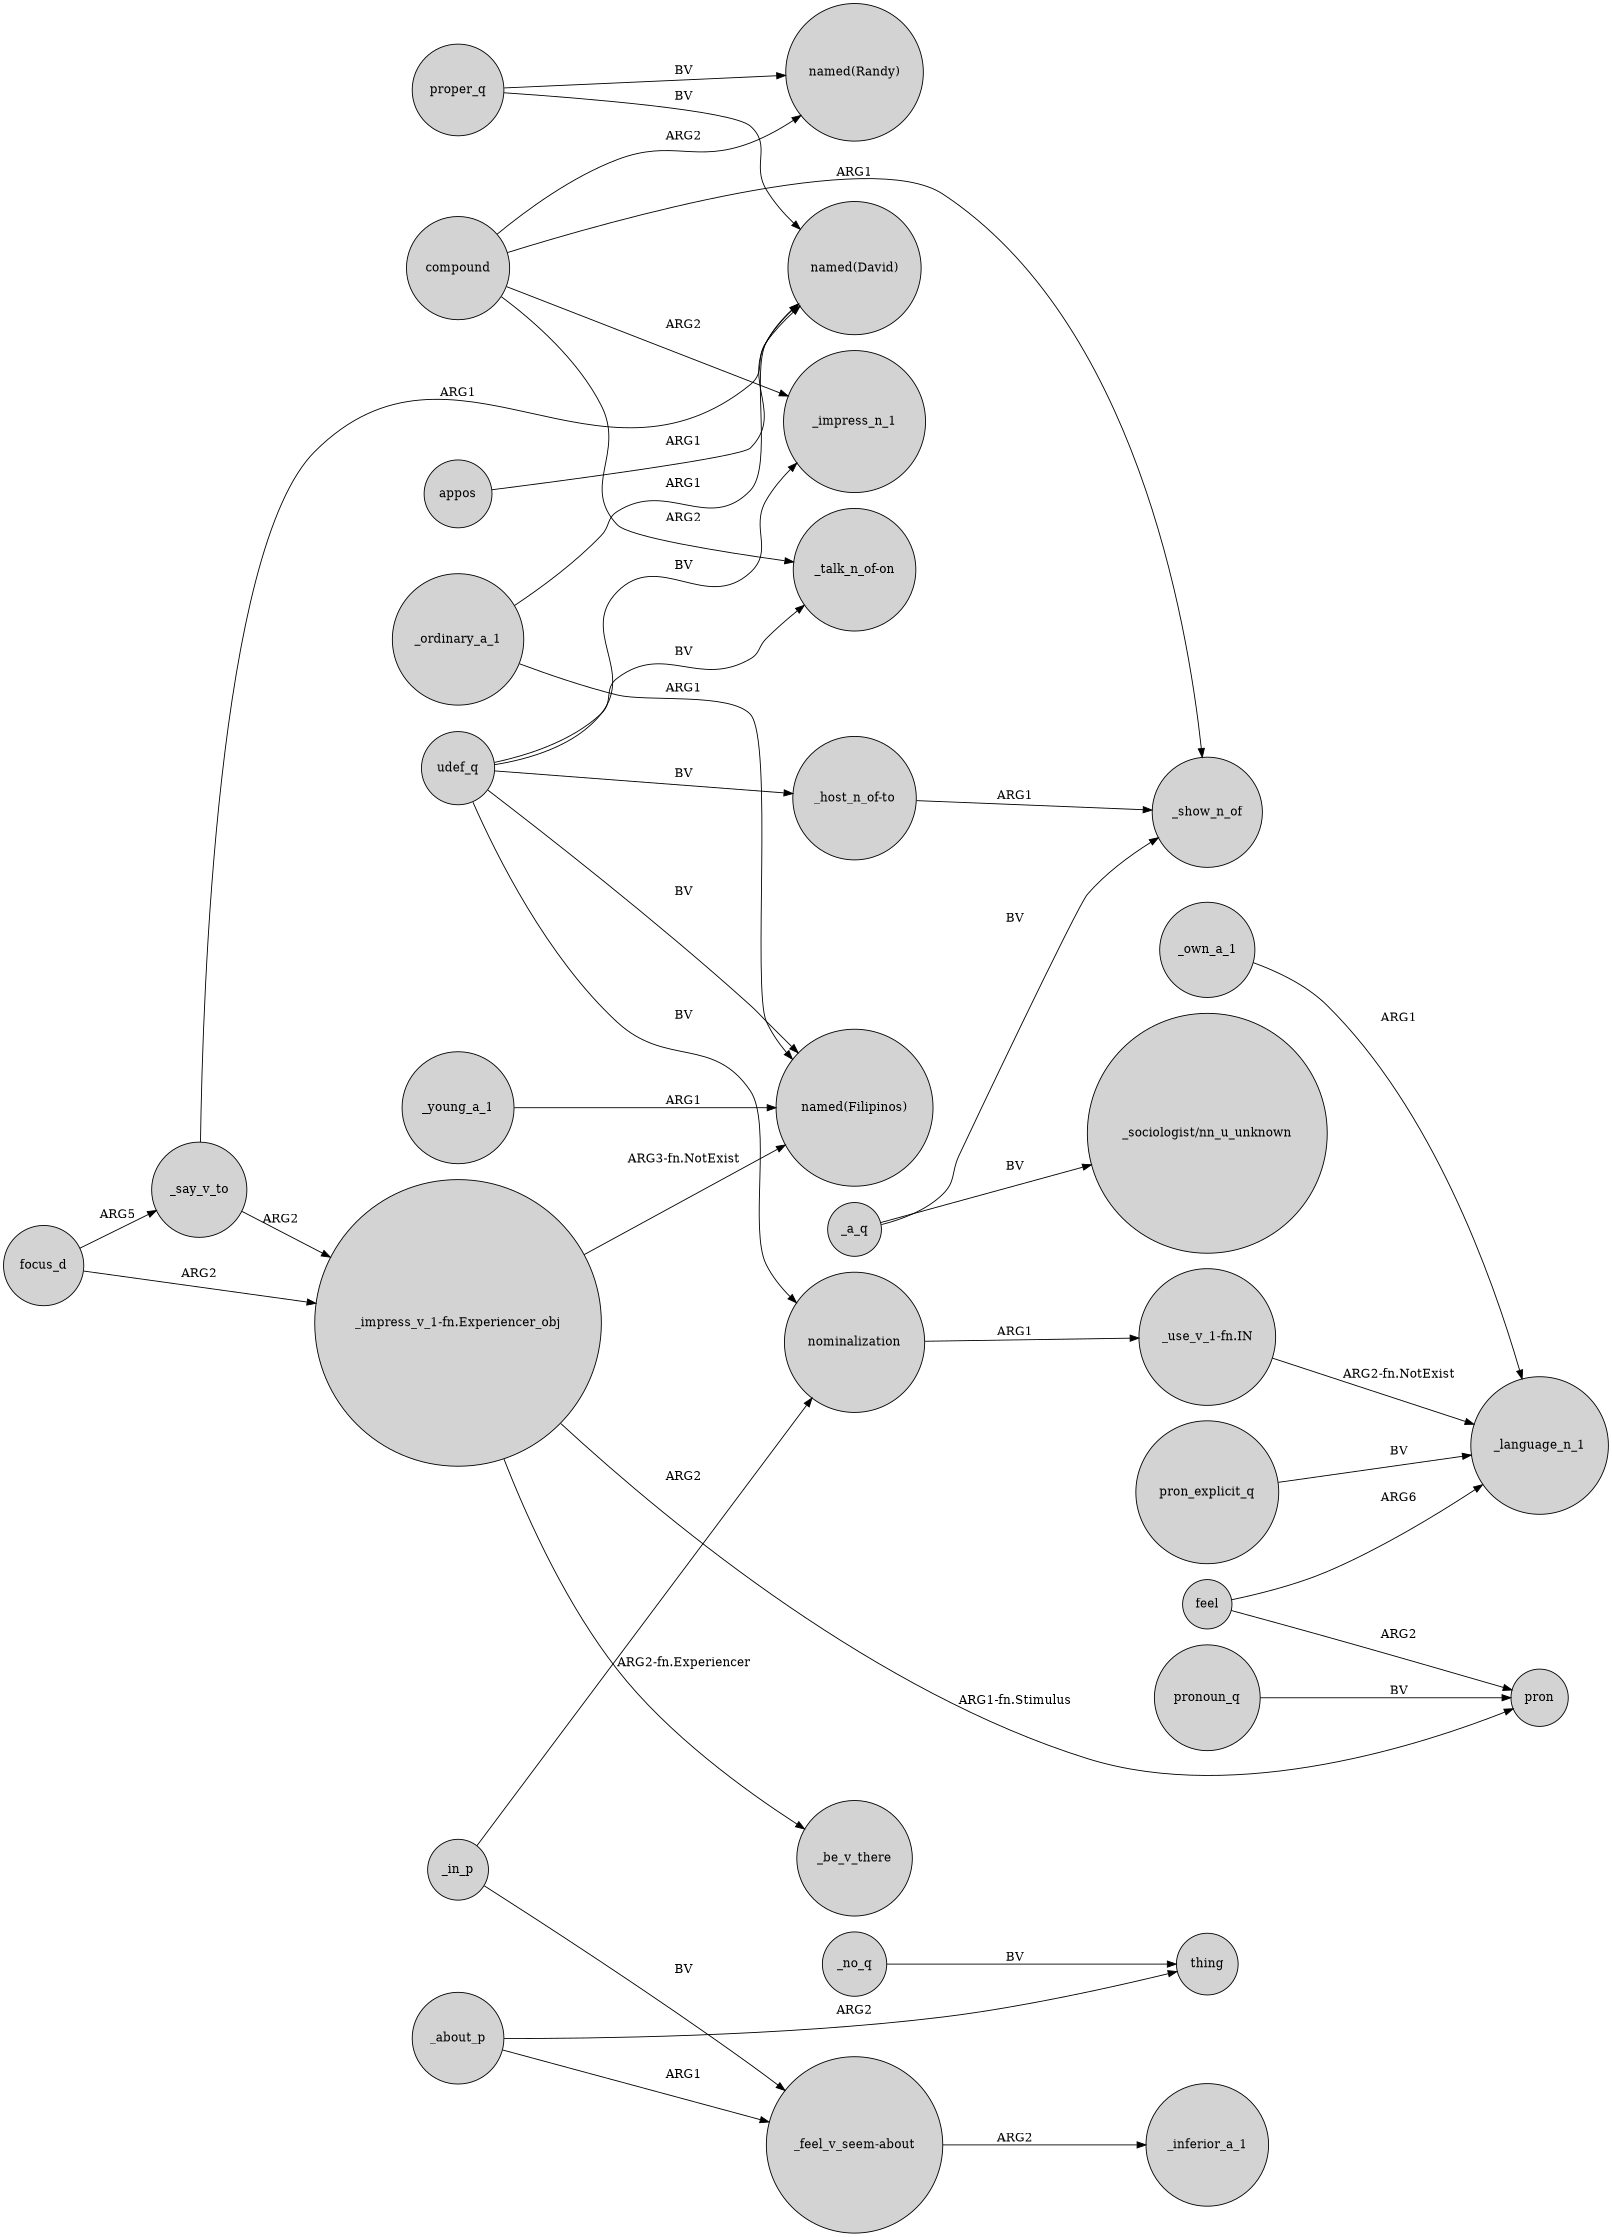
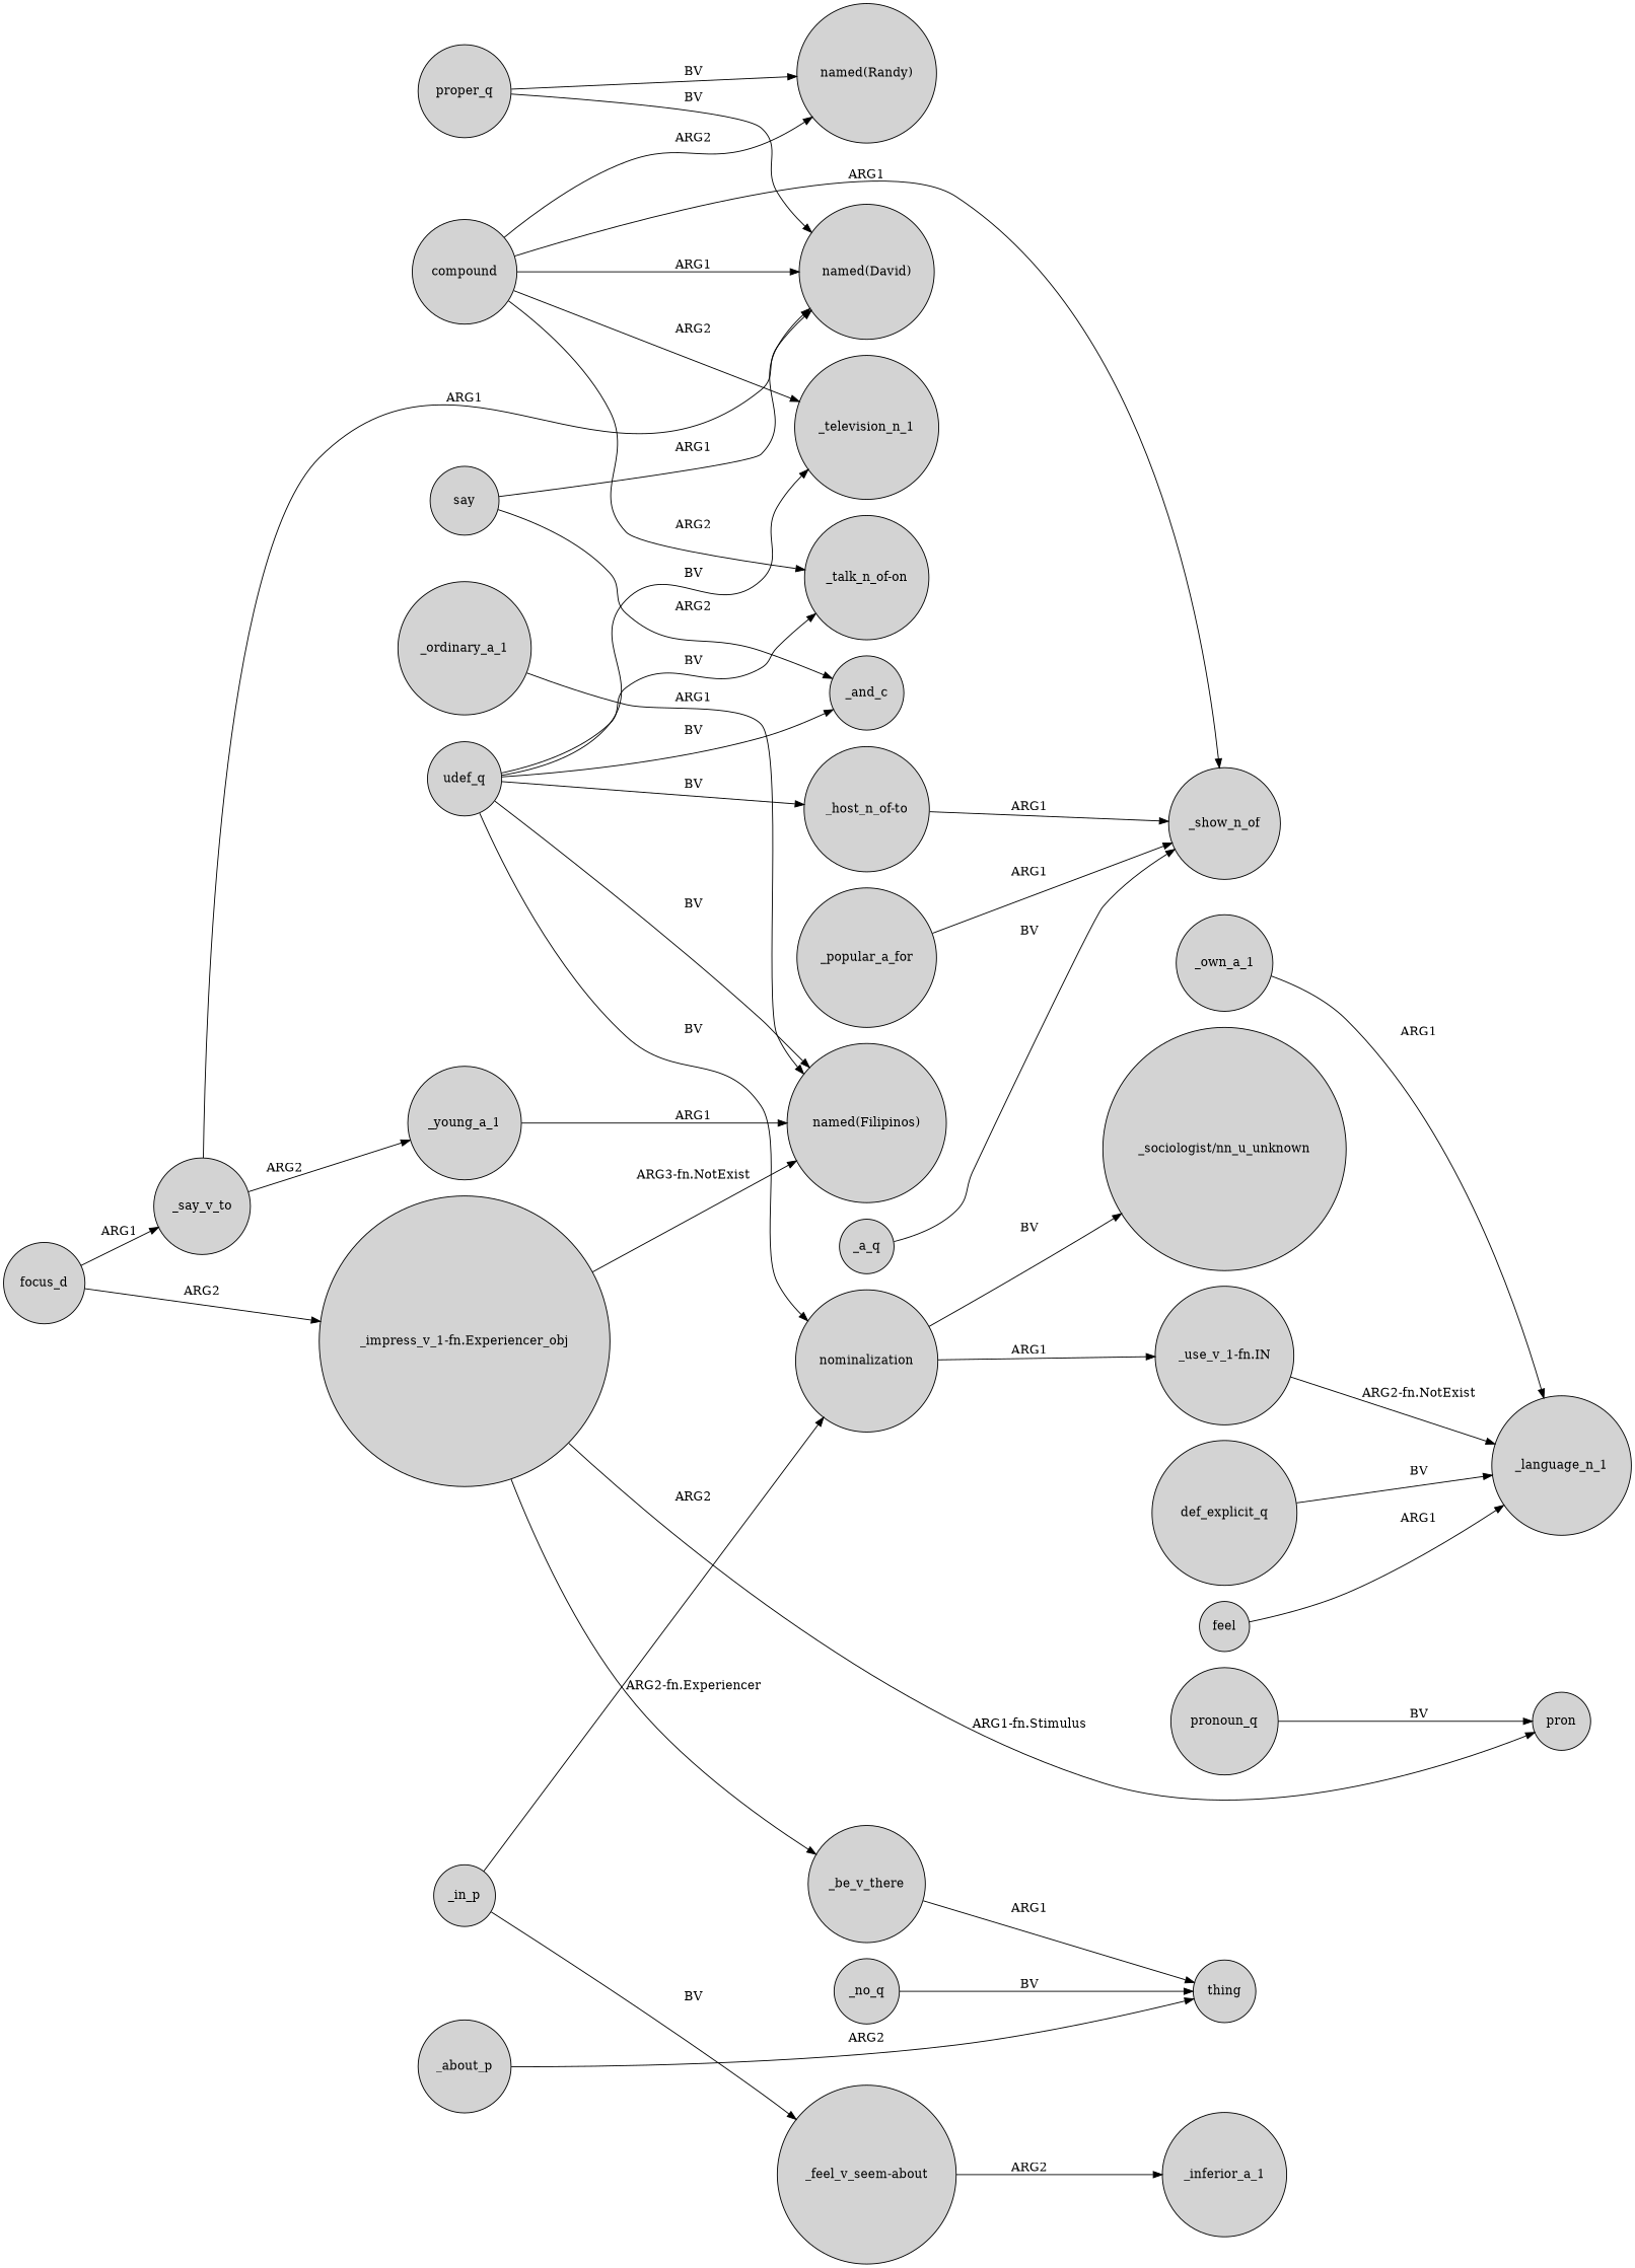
  digraph {
    rankdir=LR
    node [shape=circle style=filled]
-   appos
+   appos [label=say]
    "named(David)"
+   _and_c
    udef_q
    "named(Filipinos)"
-   _television_n_1 [label=_impress_n_1]
+   _television_n_1
    "_host_n_of-to"
    "_talk_n_of-on"
    nominalization
    _show_n_of
    "_use_v_1-fn.IN"
    n12 [label=feel]
    pron
    _language_n_1
    "_impress_v_1-fn.Experiencer_obj"
    _be_v_there
    thing
    _about_p
    "_feel_v_seem-about"
    _inferior_a_1
    _say_v_to
    compound
    "named(Randy)"
    _own_a_1
    _young_a_1
    _a_q
    "_sociologist/nn_u_unknown"
    focus_d
-   def_explicit_q [label=pron_explicit_q]
+   def_explicit_q
    pronoun_q
    _no_q
    _in_p
+   _popular_a_for
    proper_q
    _ordinary_a_1
    appos -> "named(David)" [label=ARG1]
+   appos -> _and_c [label=ARG2]
+   udef_q -> _and_c [label=BV]
    udef_q -> "named(Filipinos)" [label=BV]
    udef_q -> _television_n_1 [label=BV]
    udef_q -> "_host_n_of-to" [label=BV]
    udef_q -> "_talk_n_of-on" [label=BV]
    udef_q -> nominalization [label=BV]
    "_host_n_of-to" -> _show_n_of [label=ARG1]
    nominalization -> "_use_v_1-fn.IN" [label=ARG1]
    "_use_v_1-fn.IN" -> _language_n_1 [label="ARG2-fn.NotExist"]
-   n12 -> pron [label=ARG2]
-   n12 -> _language_n_1 [label=ARG6]
+   n12 -> _language_n_1 [label=ARG1]
    "_impress_v_1-fn.Experiencer_obj" -> "named(Filipinos)" [label="ARG3-fn.NotExist"]
    "_impress_v_1-fn.Experiencer_obj" -> pron [label="ARG1-fn.Stimulus"]
    "_impress_v_1-fn.Experiencer_obj" -> _be_v_there [label="ARG2-fn.Experiencer"]
+   _be_v_there -> thing [label=ARG1]
    _about_p -> thing [label=ARG2]
-   _about_p -> "_feel_v_seem-about" [label=ARG1]
    "_feel_v_seem-about" -> _inferior_a_1 [label=ARG2]
    _say_v_to -> "named(David)" [label=ARG1]
-   _say_v_to -> "_impress_v_1-fn.Experiencer_obj" [label=ARG2]
-   _ordinary_a_1 -> "named(David)" [label=ARG1]
+   _say_v_to -> _young_a_1 [label=ARG2]
+   compound -> "named(David)" [label=ARG1]
    compound -> _television_n_1 [label=ARG2]
    compound -> "_talk_n_of-on" [label=ARG2]
    compound -> _show_n_of [label=ARG1]
    compound -> "named(Randy)" [label=ARG2]
    _own_a_1 -> _language_n_1 [label=ARG1]
    _young_a_1 -> "named(Filipinos)" [label=ARG1]
    _a_q -> _show_n_of [label=BV]
-   _a_q -> "_sociologist/nn_u_unknown" [label=BV]
+   nominalization -> "_sociologist/nn_u_unknown" [label=BV]
    focus_d -> "_impress_v_1-fn.Experiencer_obj" [label=ARG2]
-   focus_d -> _say_v_to [label=ARG5]
+   focus_d -> _say_v_to [label=ARG1]
    def_explicit_q -> _language_n_1 [label=BV]
    pronoun_q -> pron [label=BV]
    _no_q -> thing [label=BV]
    _in_p -> nominalization [label=ARG2]
    _in_p -> "_feel_v_seem-about" [label=BV]
+   _popular_a_for -> _show_n_of [label=ARG1]
    proper_q -> "named(David)" [label=BV]
    proper_q -> "named(Randy)" [label=BV]
    _ordinary_a_1 -> "named(Filipinos)" [label=ARG1]
  }
